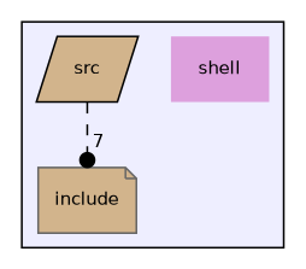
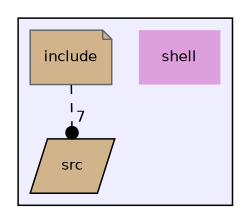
  digraph {
    compound=true
    node [fontname=Helvetica fontsize=10 style=filled fillcolor=tan color=black]
    n1 [label=shell shape=plaintext fillcolor=plum]
    n2 [color=gray40 label=include shape=note]
    n3 [label=src shape=parallelogram]
    subgraph cluster_1 {
      bgcolor="#eeeeff"
      pencolor=black
      n1
      n2
      n3
    }
-   n3 -> n2 [headlabel=7 labeldistance=1.5 labelfontname=Helvetica labelfontsize=10 style=dashed arrowhead=dot]
+   n2 -> n3 [headlabel=7 labeldistance=1.5 labelfontname=Helvetica labelfontsize=10 style=dashed arrowhead=dot]
  }
